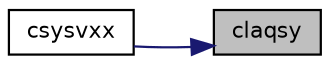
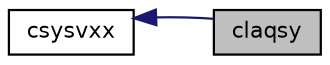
  digraph {
    rankdir=RL
    node [color=black fontname=Helvetica fontsize=10 shape=record style=filled]
    n1 [fillcolor=grey75 fontcolor=black height=0.2 label=claqsy width=0.4]
    n2 [fillcolor=white height=0.2 label=csysvxx width=0.4]
-   n1 -> n2 [color=midnightblue dir=back fontname=Helvetica fontsize=10 labelfontname=Helvetica labelfontsize=10 style=solid]
+   n2 -> n1 [color=midnightblue dir=back fontname=Helvetica fontsize=10 labelfontname=Helvetica labelfontsize=10 style=solid]
  }
